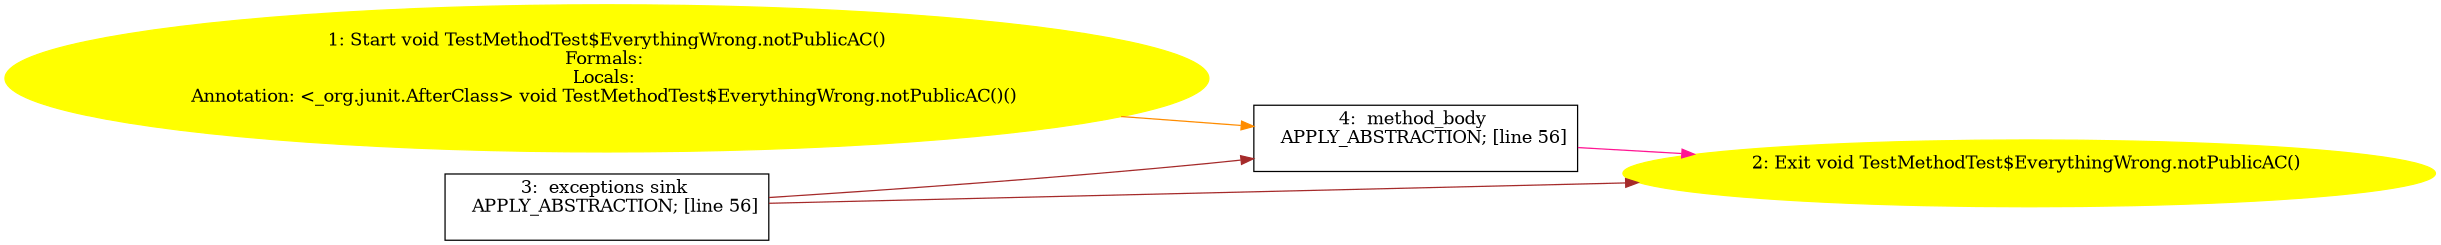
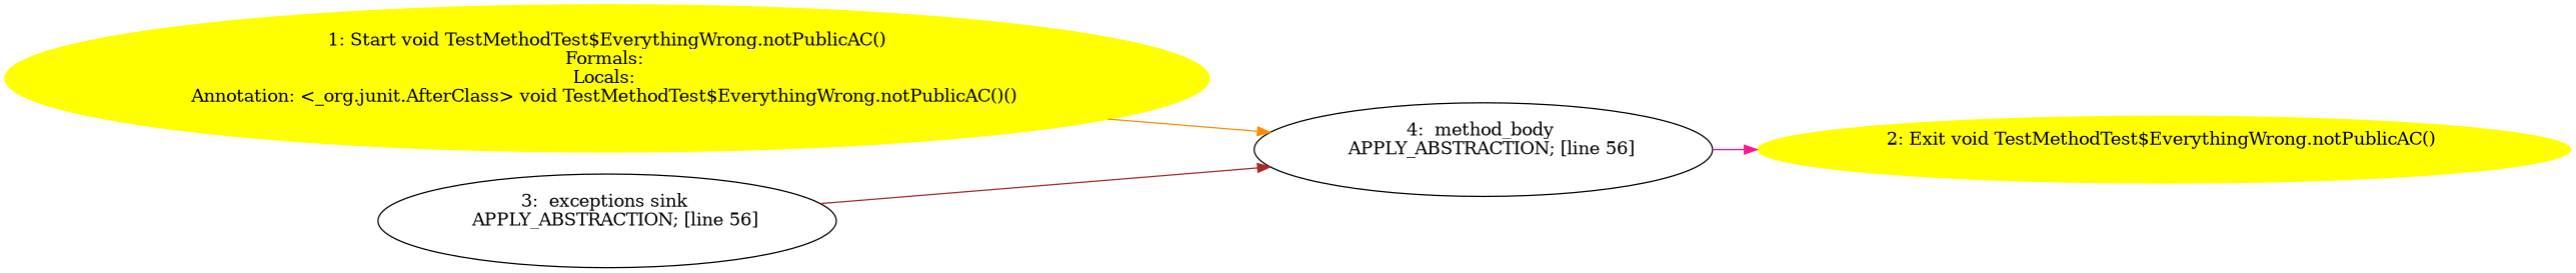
  digraph {
    rankdir=LR
    edge [color=brown]
    n1 [color=yellow label="1: Start void TestMethodTest$EverythingWrong.notPublicAC()\nFormals: \nLocals: \nAnnotation: <_org.junit.AfterClass> void TestMethodTest$EverythingWrong.notPublicAC()() \n  " style=filled]
-   n2 [label="4:  method_body \n   APPLY_ABSTRACTION; [line 56]\n " shape=box]
+   n2 [label="4:  method_body \n   APPLY_ABSTRACTION; [line 56]\n " shape=ellipse]
    n3 [color=yellow label="2: Exit void TestMethodTest$EverythingWrong.notPublicAC() \n  " style=filled]
-   n4 [label="3:  exceptions sink \n   APPLY_ABSTRACTION; [line 56]\n " shape=box]
+   n4 [label="3:  exceptions sink \n   APPLY_ABSTRACTION; [line 56]\n " shape=ellipse]
    n1 -> n2 [color=darkorange]
    n2 -> n3 [color=deeppink]
    n4 -> n2
-   n4 -> n3
  }
